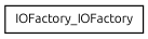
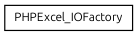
  digraph {
    rankdir=LR
    fontname=Ubuntu
-   n1 [color=black fillcolor=white fontname=Ubuntu fontsize=10 height=0.2 label=IOFactory_IOFactory shape=record style=filled width=0.4]
+   n1 [color=black fillcolor=white fontname=Ubuntu fontsize=10 height=0.2 label=PHPExcel_IOFactory shape=record style=filled width=0.4]
  }
